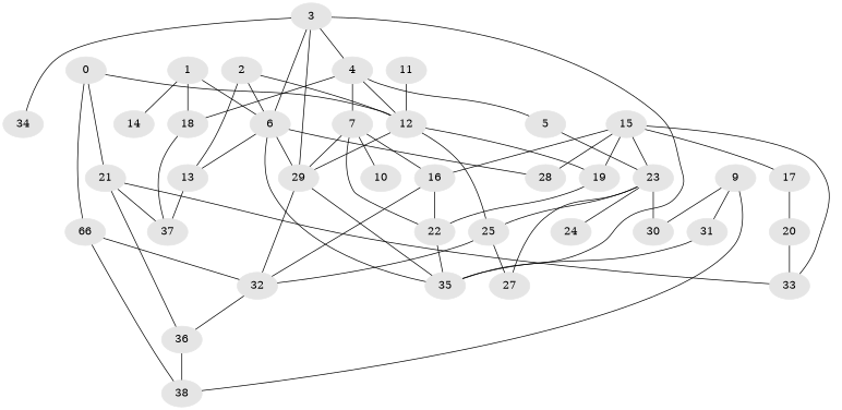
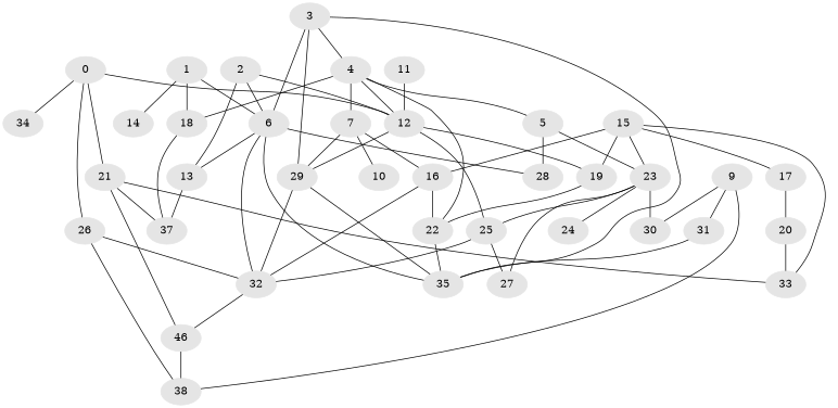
  graph {
    node [color=gray90 style=filled]
    edge [weight=1.0]
    1
    6
    14
    18
    13
    35
    28
    32
    37
    2
    12
    29
    19
    25
    3
    4
    34
    5
    7
    23
    10
    16
    22
-   26 [label=66]
+   26
    38
    30
    24
    27
-   36
+   36 [label=46]
    n30 [label=0]
    21
    33
    9
    31
    11
    15
    17
    20
    1 -- 6 [weight=2.0]
    1 -- 14
    1 -- 18
    6 -- 13
    6 -- 35
    6 -- 28
-   6 -- 29
+   6 -- 32
    18 -- 37
    13 -- 37
    32 -- 36
    2 -- 6
    2 -- 13
    2 -- 12
    12 -- 29
    12 -- 19
    12 -- 25
    29 -- 35
    29 -- 32 [weight=2.0]
    19 -- 22
    25 -- 32 [weight=2.0]
    25 -- 27
    3 -- 6
    3 -- 35
    3 -- 29
    3 -- 4
-   3 -- 34
+   n30 -- 34
    4 -- 18
    4 -- 12
    4 -- 5
    4 -- 7
    5 -- 23
    7 -- 29
    7 -- 10
    7 -- 16
-   7 -- 22
+   4 -- 22
    23 -- 25
    23 -- 30
    23 -- 24
    23 -- 27
    16 -- 32
    16 -- 22
    22 -- 35
    26 -- 32
    26 -- 38
    36 -- 38
    n30 -- 12
    n30 -- 26
    n30 -- 21
    21 -- 37
    21 -- 36
    21 -- 33
    9 -- 38
    9 -- 30
    9 -- 31
    31 -- 35 [weight=2.0]
    11 -- 12 [weight=2.0]
-   15 -- 28
+   5 -- 28
    15 -- 19
    15 -- 23
    15 -- 16
    15 -- 33
    15 -- 17
    17 -- 20
    20 -- 33
  }
